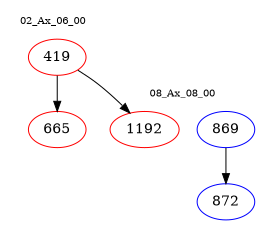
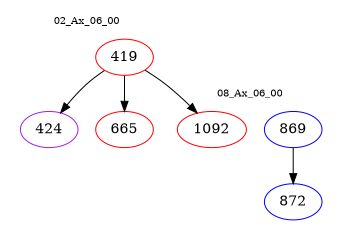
  digraph {
    node [color=red]
    edge [color=black]
    n1 [color=blue label=869]
    n2 [color=blue label=872]
-   n3 [label=1192]
+   n3 [label=1092]
    n4 [label=419]
+   n5 [color=purple label=424]
    n6 [label=665]
    subgraph cluster_1 {
      color=white
      fontsize=10
-     label="08_Ax_08_00"
+     label="08_Ax_06_00"
      n1
      n2
      n3
    }
    subgraph cluster_2 {
      color=white
      fontsize=10
      label="02_Ax_06_00"
      n4
+     n5
      n6
    }
    n1 -> n2
    n4 -> n3
+   n4 -> n5
    n4 -> n6
  }
